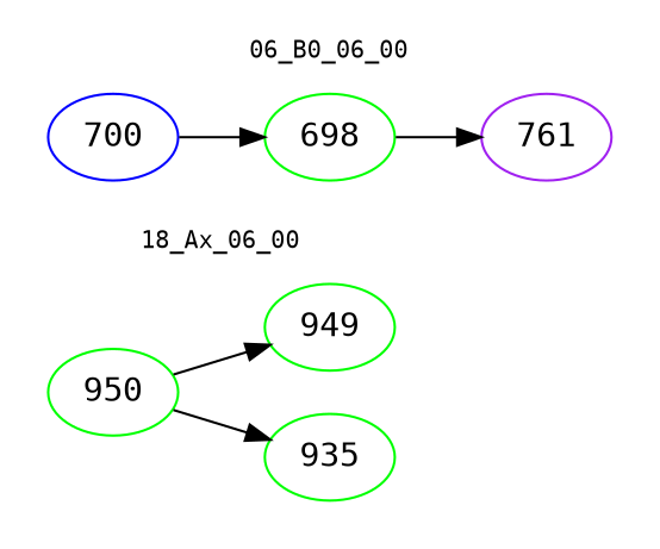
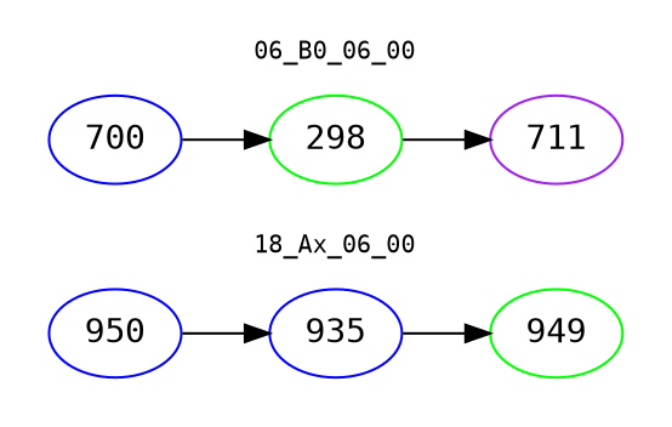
  digraph {
    fontname="DejaVu Sans Mono"
    rankdir=LR
    node [color=green fontname="DejaVu Sans Mono"]
    edge [color=black fontname="DejaVu Sans Mono"]
-   n1 [label=950]
-   n2 [label=935]
+   n1 [color=blue label=950]
+   n2 [color=blue label=935]
    n3 [label=949]
    n4 [color=blue label=700]
-   n5 [label=698]
-   n6 [color=purple label=761]
+   n5 [label=298]
+   n6 [color=purple label=711]
    subgraph cluster_1 {
      color=white
      fontsize=10
      label="18_Ax_06_00"
      n1
      n2
      n3
    }
    subgraph cluster_2 {
      color=white
      fontsize=10
      label="06_B0_06_00"
      n4
      n5
      n6
    }
    n1 -> n2
-   n1 -> n3
+   n2 -> n3
    n4 -> n5
    n5 -> n6
  }
